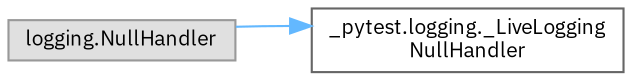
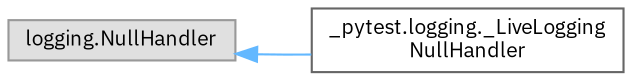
  digraph {
    rankdir=LR
    fontname="IBM Plex Sans"
    node [fontname="IBM Plex Sans" fontsize=10 shape=box style=filled]
    n1 [color=grey60 fillcolor="#E0E0E0" height=0.2 label="logging.NullHandler" width=0.4]
    n2 [color=grey40 fillcolor=white height=0.2 label="_pytest.logging._LiveLogging\lNullHandler" width=0.4]
-   n2 -> n1 [color=steelblue1 dir=back fontname="IBM Plex Sans" fontsize=10 labelfontname=Helvetica labelfontsize=10 style=solid]
+   n1 -> n2 [color=steelblue1 dir=back fontname="IBM Plex Sans" fontsize=10 labelfontname=Helvetica labelfontsize=10 style=solid]
  }
